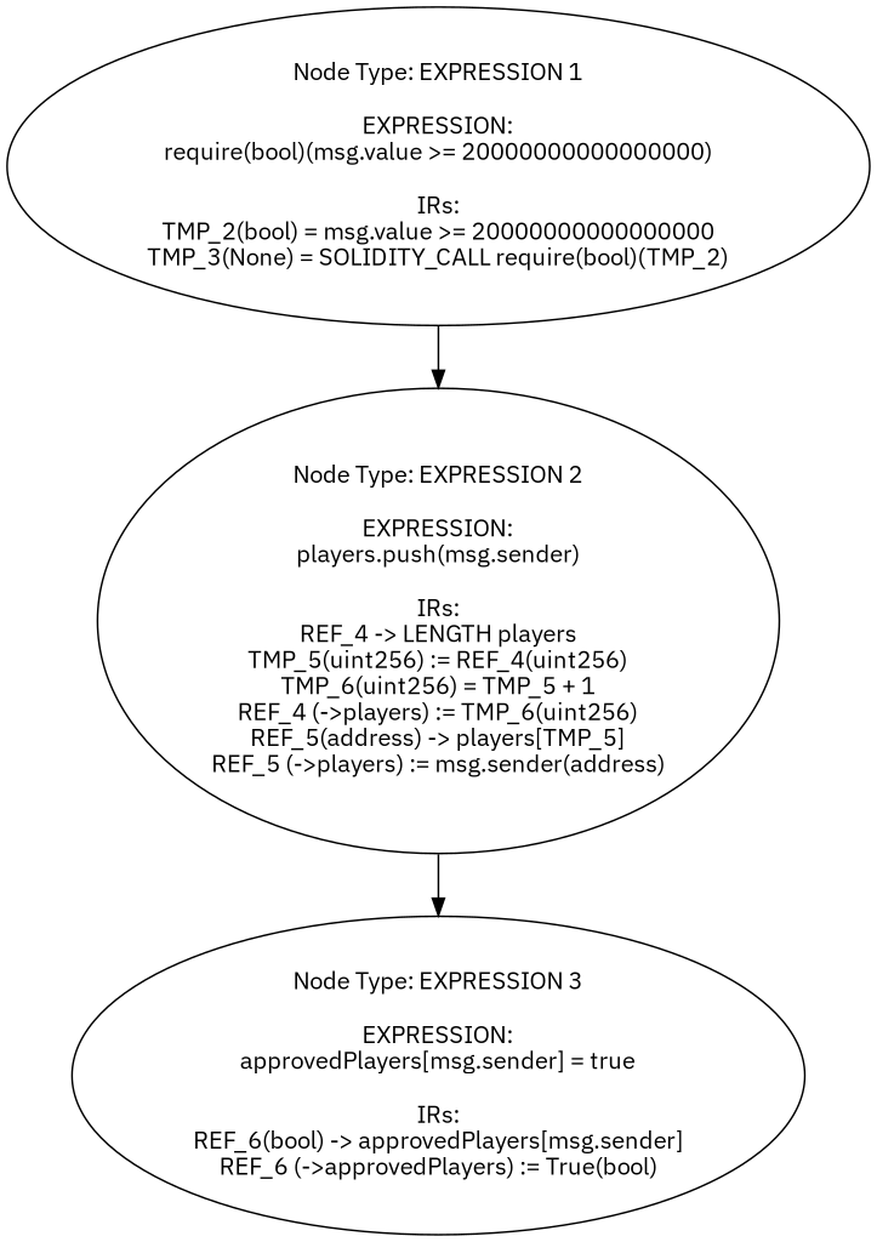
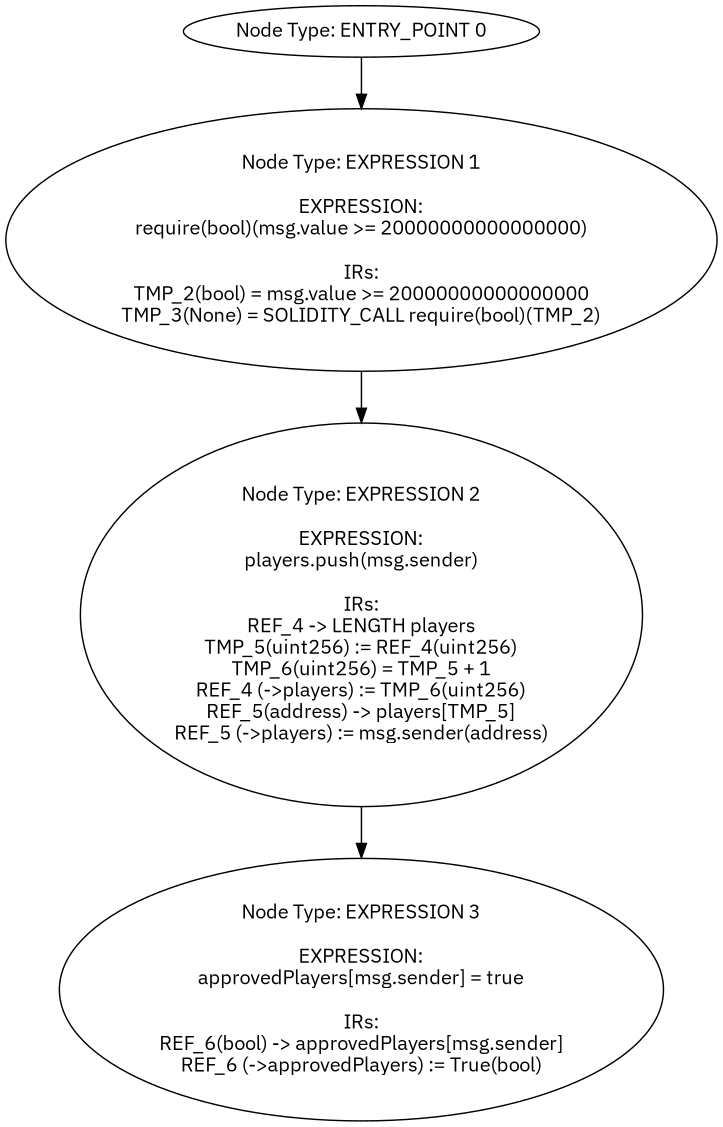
  digraph {
    fontname="IBM Plex Sans"
    node [fontname="IBM Plex Sans"]
    edge [fontname="IBM Plex Sans"]
+   n1 [label="Node Type: ENTRY_POINT 0\n"]
    n2 [label="Node Type: EXPRESSION 1\n\nEXPRESSION:\nrequire(bool)(msg.value >= 20000000000000000)\n\nIRs:\nTMP_2(bool) = msg.value >= 20000000000000000\nTMP_3(None) = SOLIDITY_CALL require(bool)(TMP_2)"]
    n3 [label="Node Type: EXPRESSION 2\n\nEXPRESSION:\nplayers.push(msg.sender)\n\nIRs:\nREF_4 -> LENGTH players\nTMP_5(uint256) := REF_4(uint256)\nTMP_6(uint256) = TMP_5 + 1\nREF_4 (->players) := TMP_6(uint256)\nREF_5(address) -> players[TMP_5]\nREF_5 (->players) := msg.sender(address)"]
    n4 [label="Node Type: EXPRESSION 3\n\nEXPRESSION:\napprovedPlayers[msg.sender] = true\n\nIRs:\nREF_6(bool) -> approvedPlayers[msg.sender]\nREF_6 (->approvedPlayers) := True(bool)"]
+   n1 -> n2
    n2 -> n3
    n3 -> n4
  }
